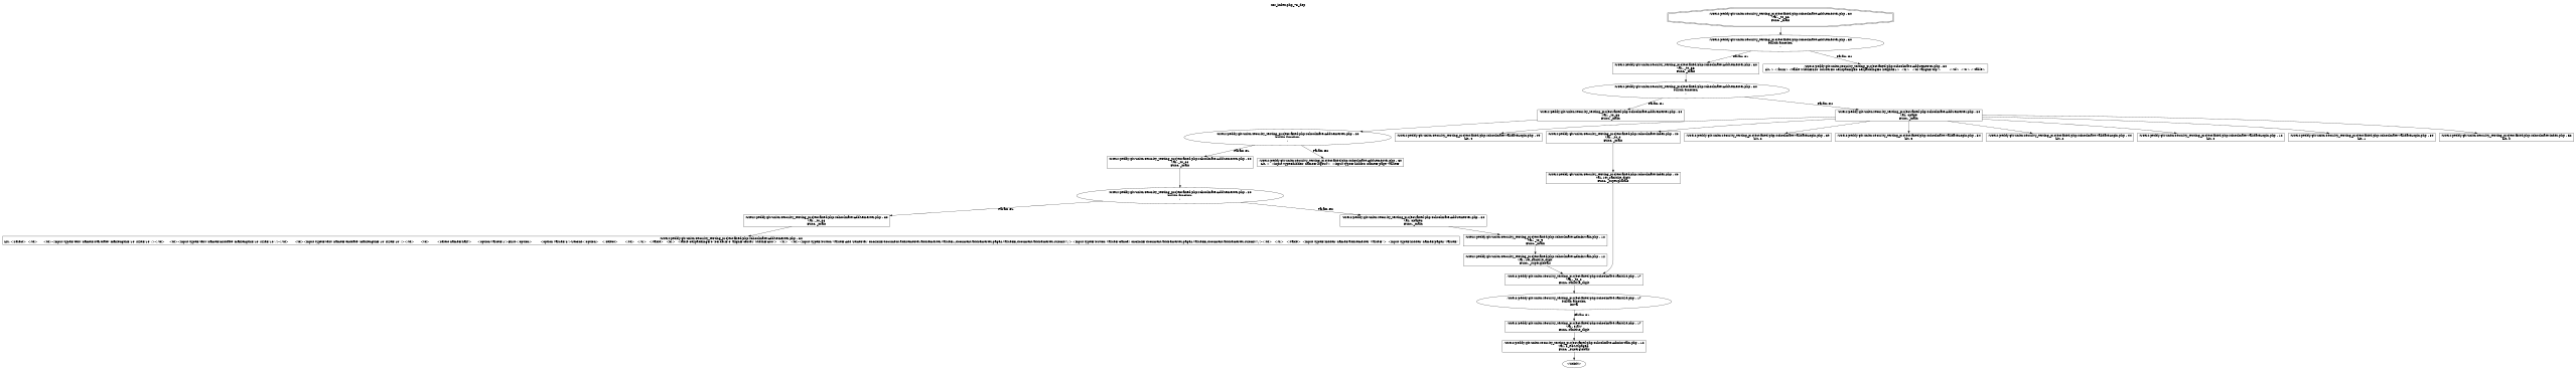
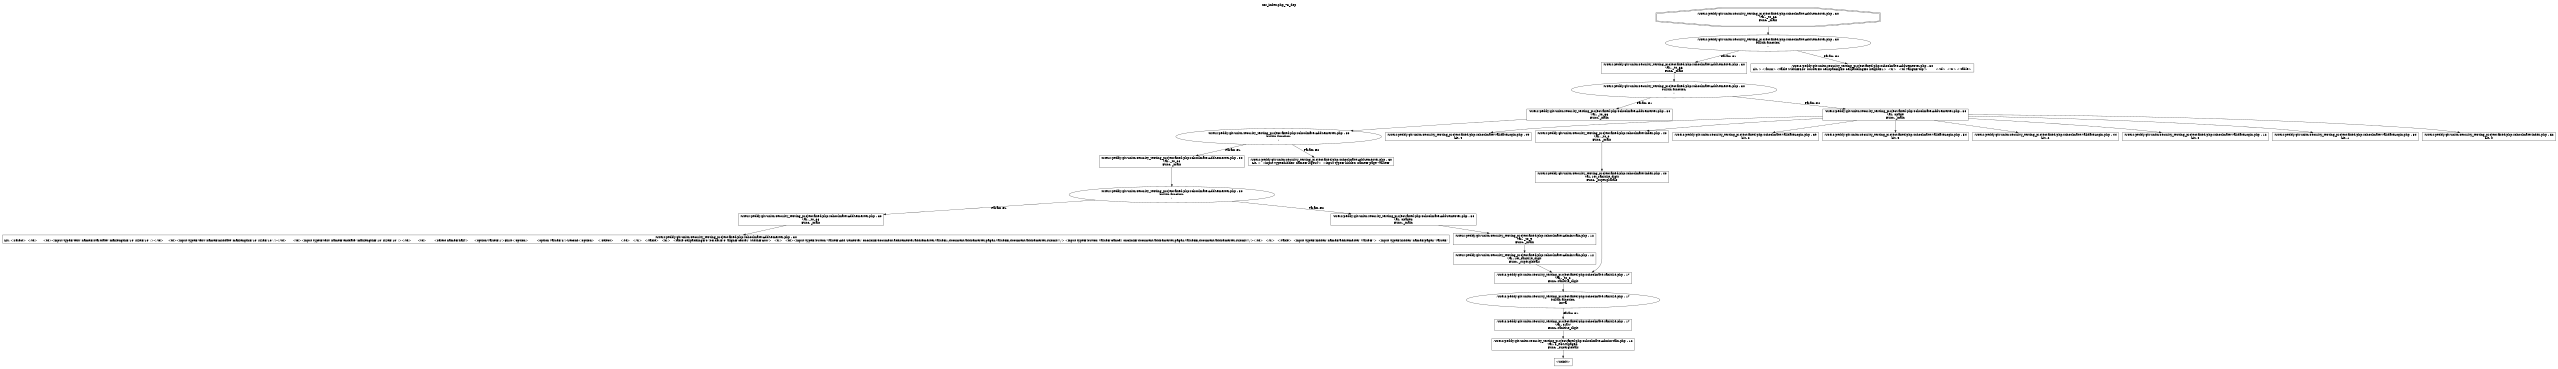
  digraph {
    label="xss_index.php_73_dep"
    labelloc=t
    node [shape=box]
    n1 [label="/Users/peddy/git/unitn/security_testing_project/fixed/php/schoolmate/AddSemester.php : 30\nVar: _t0_66\nFunc: _main\n" shape=doubleoctagon]
    n2 [label="/Users/peddy/git/unitn/security_testing_project/fixed/php/schoolmate/AddSemester.php : 30\nbuiltin function:\n.\n" shape=ellipse]
    n3 [label="/Users/peddy/git/unitn/security_testing_project/fixed/php/schoolmate/AddSemester.php : 30\nVar: _t0_66\nFunc: _main\n"]
    n4 [label="/Users/peddy/git/unitn/security_testing_project/fixed/php/schoolmate/AddSemester.php : 30\nLit: > </form> <table width=520' border=0 cellspacing=0 cellpadding=0 height=1>  <tr>   <td valign='top'>	&nbsp;   </td>  </tr> </table> \n"]
    n5 [label="/Users/peddy/git/unitn/security_testing_project/fixed/php/schoolmate/AddSemester.php : 30\nbuiltin function:\n.\n" shape=ellipse]
    n6 [label="/Users/peddy/git/unitn/security_testing_project/fixed/php/schoolmate/AddSemester.php : 30\nVar: _t0_66\nFunc: _main\n"]
    n7 [label="/Users/peddy/git/unitn/security_testing_project/fixed/php/schoolmate/AddSemester.php : 30\nVar: $page\nFunc: _main\n"]
    n8 [label="/Users/peddy/git/unitn/security_testing_project/fixed/php/schoolmate/AddSemester.php : 30\nbuiltin function:\n.\n" shape=ellipse]
    n9 [label="/Users/peddy/git/unitn/security_testing_project/fixed/php/schoolmate/AddSemester.php : 30\nVar: _t0_66\nFunc: _main\n"]
    n10 [label="/Users/peddy/git/unitn/security_testing_project/fixed/php/schoolmate/AddSemester.php : 30\nLit: >  <input type=hidden' name='logout'>  <input type='hidden' name='page' value='\n"]
    n11 [label="/Users/peddy/git/unitn/security_testing_project/fixed/php/schoolmate/AddSemester.php : 30\nbuiltin function:\n.\n" shape=ellipse]
    n12 [label="/Users/peddy/git/unitn/security_testing_project/fixed/php/schoolmate/AddSemester.php : 30\nVar: _t0_66\nFunc: _main\n"]
    n13 [label="/Users/peddy/git/unitn/security_testing_project/fixed/php/schoolmate/AddSemester.php : 30\nVar: $page2\nFunc: _main\n"]
    n14 [label="/Users/peddy/git/unitn/security_testing_project/fixed/php/schoolmate/AddSemester.php : 30\nLit: </select>	</td>	<td><input type='text' name='startdate' maxlength='10' size='10' /></td>	<td><input type='text' name='middate' maxlength='10' size='10' /></td>	<td><input type='text' name='enddate' maxlength='10' size='10' /></td>	<td>	 <select name='half'>	  <option value='1'>First</option>	  <option value='2'>Second</option>	 </select>	</td>   </tr>   </table>   <br>   <table cellpadding='0' border='0' align='center' width='600'>   <tr>   <td><input type='button' value='Add Semester' onClick='document.addsemester.addsemester.value=1;document.addsemester.page2.value=5;document.addsemester.submit();'> <input type='button' value='Cancel' onClick='document.addsemester.page2.value=5;document.addsemester.submit();'></td>   </tr>   </table>  <input type='hidden' name='addsemester' value=''>  <input type='hidden' name='page2' value='\n"]
    n15 [label="/Users/peddy/git/unitn/security_testing_project/fixed/php/schoolmate/AdminMain.php : 12\nVar: _t0_9\nFunc: _main\n"]
    n16 [label="/Users/peddy/git/unitn/security_testing_project/fixed/php/schoolmate/AdminMain.php : 12\nVar: ret_sanitize_digit\nFunc: _superglobals\n"]
    n17 [label="/Users/peddy/git/unitn/security_testing_project/fixed/php/schoolmate/sanitize.php : 17\nVar: _t0_2\nFunc: sanitize_digit\n"]
    n18 [label="/Users/peddy/git/unitn/security_testing_project/fixed/php/schoolmate/sanitize.php : 17\nbuiltin function:\nintval\n" shape=ellipse]
    n19 [label="/Users/peddy/git/unitn/security_testing_project/fixed/php/schoolmate/sanitize.php : 17\nVar: $raw\nFunc: sanitize_digit\n"]
    n20 [label="/Users/peddy/git/unitn/security_testing_project/fixed/php/schoolmate/AdminMain.php : 12\nVar: $_POST[page2]\nFunc: _superglobals\n"]
-   n21 [label="<uninit>" shape=ellipse]
+   n21 [label="<uninit>"]
    n22 [label="/Users/peddy/git/unitn/security_testing_project/fixed/php/schoolmate/ValidateLogin.php : 49\nLit: 4\n"]
    n23 [label="/Users/peddy/git/unitn/security_testing_project/fixed/php/schoolmate/index.php : 40\nVar: _t0_0\nFunc: _main\n"]
    n24 [label="/Users/peddy/git/unitn/security_testing_project/fixed/php/schoolmate/ValidateLogin.php : 39\nLit: 2\n"]
    n25 [label="/Users/peddy/git/unitn/security_testing_project/fixed/php/schoolmate/ValidateLogin.php : 54\nLit: 5\n"]
    n26 [label="/Users/peddy/git/unitn/security_testing_project/fixed/php/schoolmate/ValidateLogin.php : 44\nLit: 2\n"]
    n27 [label="/Users/peddy/git/unitn/security_testing_project/fixed/php/schoolmate/ValidateLogin.php : 12\nLit: 0\n"]
    n28 [label="/Users/peddy/git/unitn/security_testing_project/fixed/php/schoolmate/ValidateLogin.php : 34\nLit: 1\n"]
    n29 [label="/Users/peddy/git/unitn/security_testing_project/fixed/php/schoolmate/index.php : 52\nLit: 0\n"]
    n30 [label="/Users/peddy/git/unitn/security_testing_project/fixed/php/schoolmate/index.php : 40\nVar: ret_sanitize_digit\nFunc: _superglobals\n"]
    n1 -> n2
    n2 -> n3 [label="Param #1"]
    n2 -> n4 [label="Param #2"]
    n3 -> n5
    n5 -> n6 [label="Param #1"]
    n5 -> n7 [label="Param #2"]
    n6 -> n8
    n7 -> n22
    n7 -> n23
    n7 -> n24
    n7 -> n25
    n7 -> n26
    n7 -> n27
    n7 -> n28
    n7 -> n29
    n8 -> n9 [label="Param #1"]
    n8 -> n10 [label="Param #2"]
    n9 -> n11
    n11 -> n12 [label="Param #1"]
    n11 -> n13 [label="Param #2"]
    n12 -> n14
    n13 -> n15
    n15 -> n16
    n16 -> n17
    n17 -> n18
    n18 -> n19 [label="Param #1"]
    n19 -> n20
    n20 -> n21
    n23 -> n30
    n30 -> n17
  }
